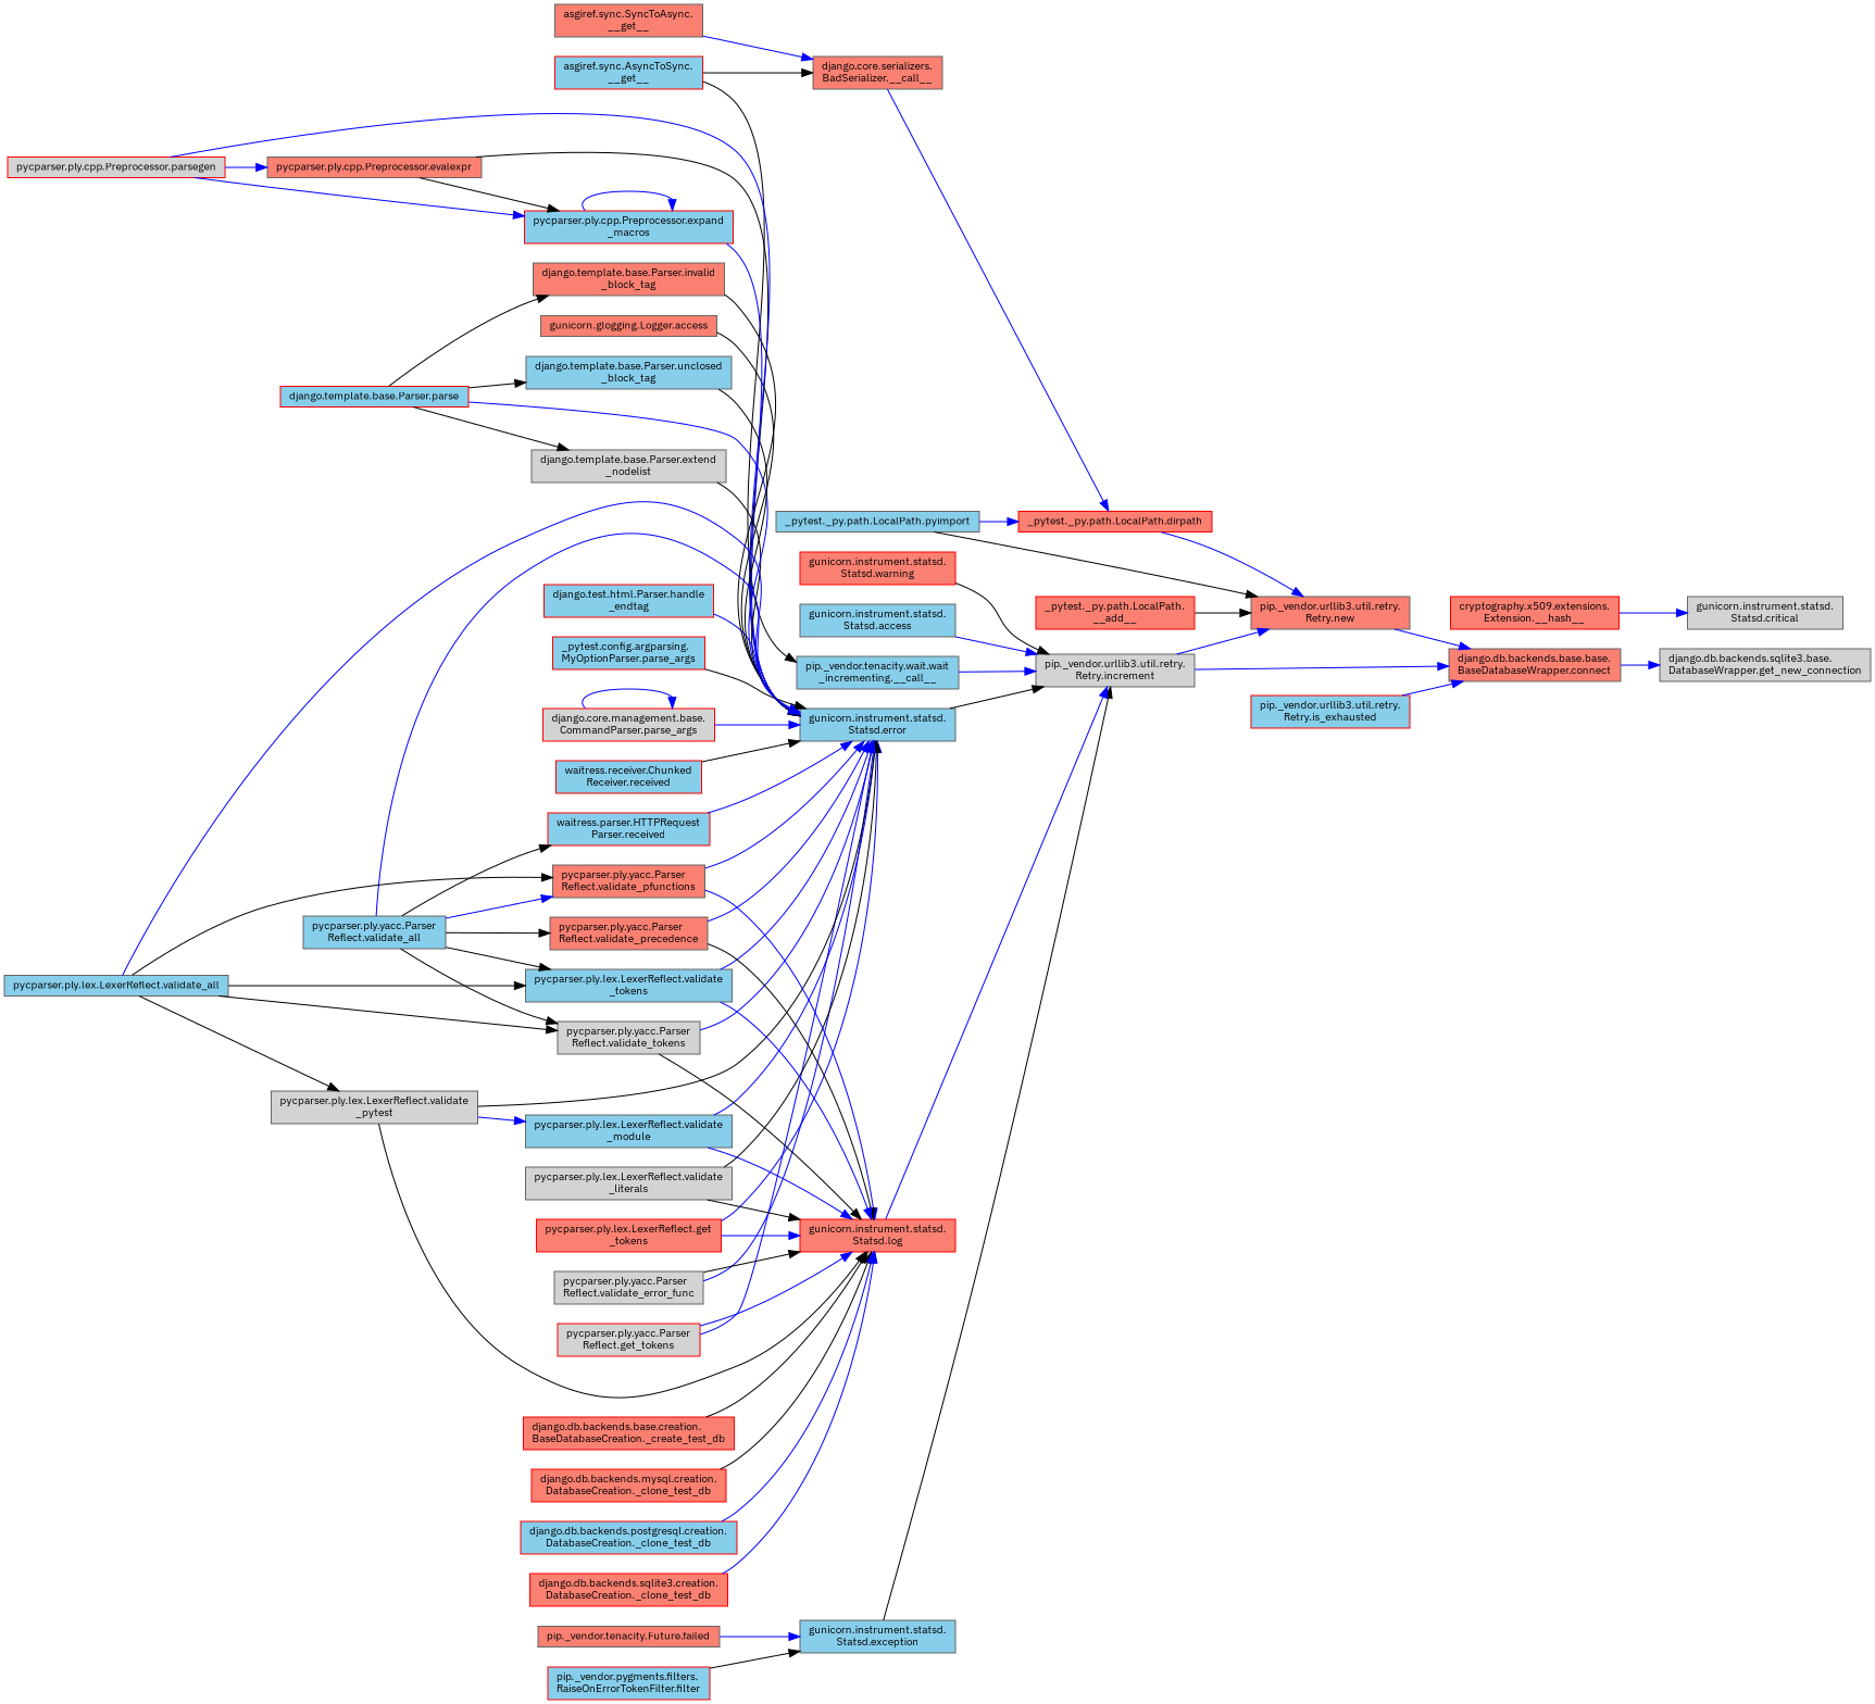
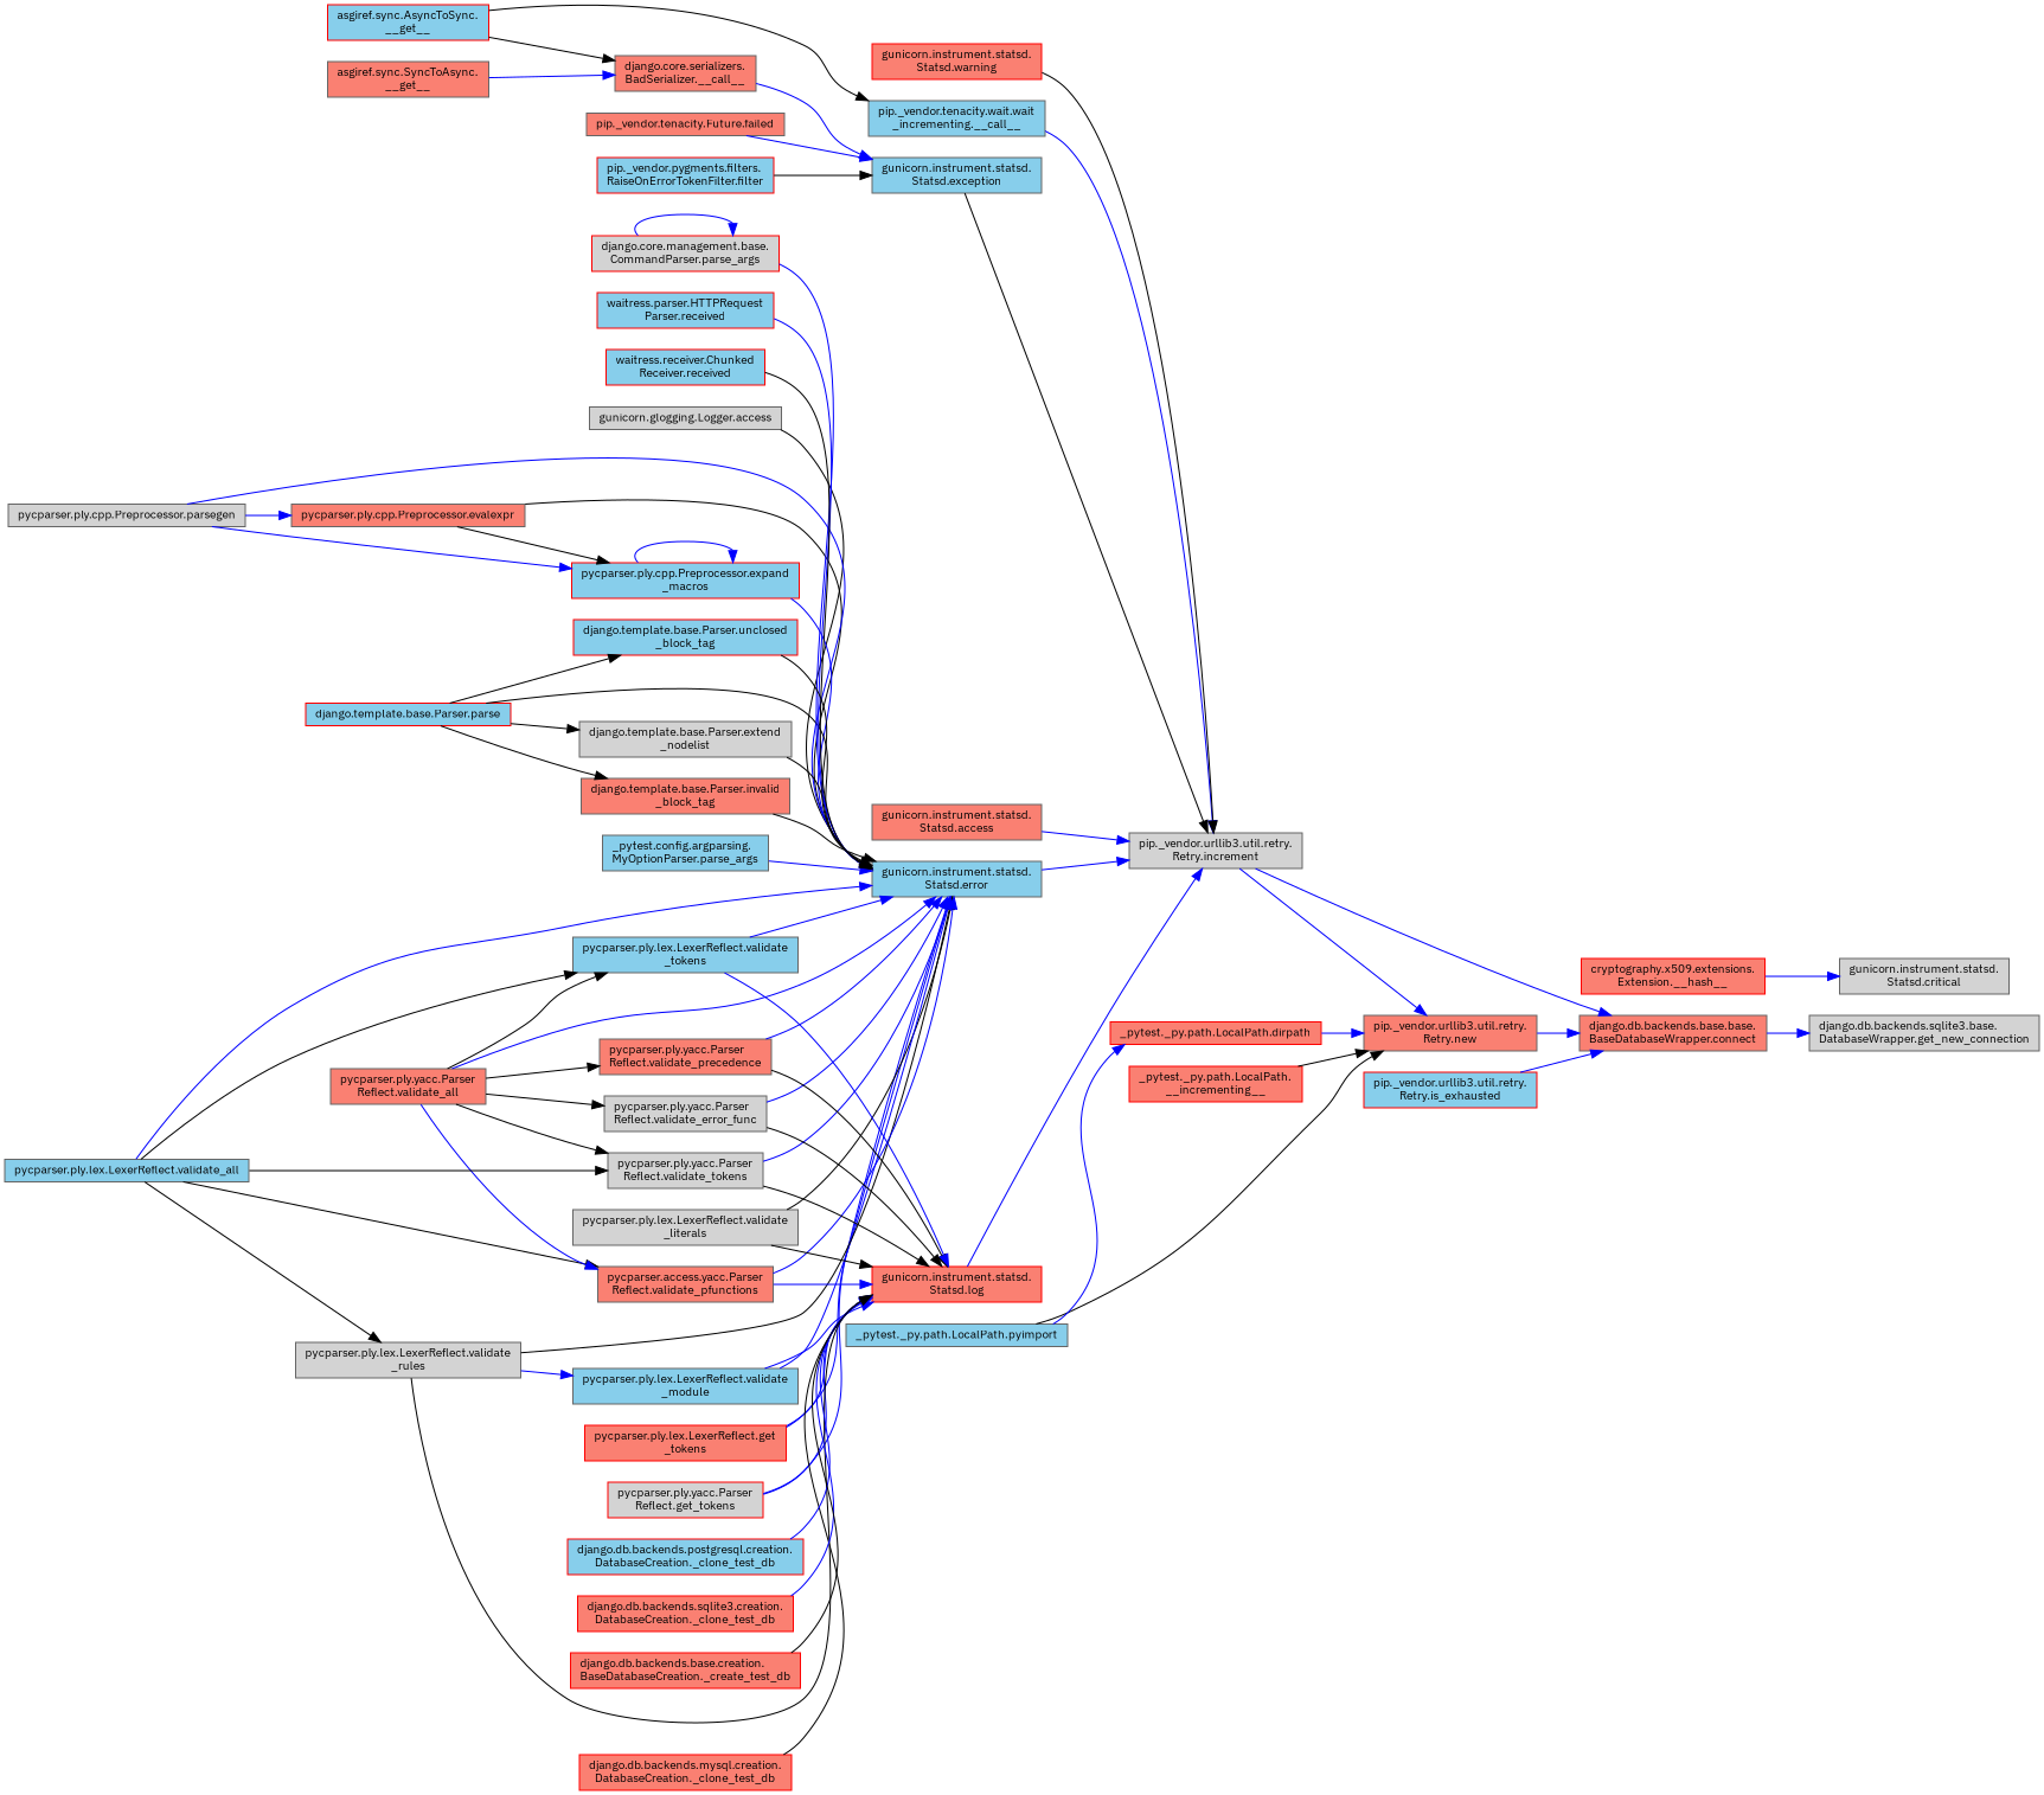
  digraph {
    fontname="IBM Plex Sans"
    rankdir=RL
    node [color=grey40 fillcolor=salmon fontname="IBM Plex Sans" fontsize=10 shape=box style=filled]
    edge [color=blue dir=back fontname="IBM Plex Sans" fontsize=10 labelfontname=Helvetica labelfontsize=10 style=solid]
    n1 [color=gray40 fillcolor=lightgrey fontcolor=black height=0.2 label="django.db.backends.sqlite3.base.\lDatabaseWrapper.get_new_connection" width=0.4]
    n2 [height=0.2 label="django.db.backends.base.base.\lBaseDatabaseWrapper.connect" width=0.4]
    n3 [fillcolor=lightgrey height=0.2 label="pip._vendor.urllib3.util.retry.\lRetry.increment" width=0.4]
    n4 [color=red fillcolor=skyblue height=0.2 label="pip._vendor.urllib3.util.retry.\lRetry.is_exhausted" width=0.4]
    n5 [height=0.2 label="pip._vendor.urllib3.util.retry.\lRetry.new" width=0.4]
    n6 [fillcolor=skyblue height=0.2 label="pip._vendor.tenacity.wait.wait\l_incrementing.__call__" width=0.4]
-   n7 [fillcolor=skyblue height=0.2 label="gunicorn.instrument.statsd.\lStatsd.access" width=0.4]
+   n7 [height=0.2 label="gunicorn.instrument.statsd.\lStatsd.access" width=0.4]
    n8 [fillcolor=skyblue height=0.2 label="gunicorn.instrument.statsd.\lStatsd.error" width=0.4]
    n9 [fillcolor=skyblue height=0.2 label="gunicorn.instrument.statsd.\lStatsd.exception" width=0.4]
    n10 [color=red height=0.2 label="gunicorn.instrument.statsd.\lStatsd.log" width=0.4]
    n11 [color=red height=0.2 label="gunicorn.instrument.statsd.\lStatsd.warning" width=0.4]
-   n12 [color=red height=0.2 label="_pytest._py.path.LocalPath.\l__add__" width=0.4]
+   n12 [color=red height=0.2 label="_pytest._py.path.LocalPath.\l__incrementing__" width=0.4]
    n13 [color=red height=0.2 label="_pytest._py.path.LocalPath.dirpath" width=0.4]
    n14 [fillcolor=skyblue height=0.2 label="_pytest._py.path.LocalPath.pyimport" width=0.4]
    n15 [color=red fillcolor=skyblue height=0.2 label="asgiref.sync.AsyncToSync.\l__get__" width=0.4]
    n16 [fillcolor=lightgrey height=0.2 label="gunicorn.instrument.statsd.\lStatsd.critical" width=0.4]
    n17 [color=red height=0.2 label="cryptography.x509.extensions.\lExtension.__hash__" width=0.4]
-   n18 [height=0.2 label="gunicorn.glogging.Logger.access" width=0.4]
+   n18 [fillcolor=lightgrey height=0.2 label="gunicorn.glogging.Logger.access" width=0.4]
    n19 [height=0.2 label="pycparser.ply.cpp.Preprocessor.evalexpr" width=0.4]
-   n20 [color=red fillcolor=lightgrey height=0.2 label="pycparser.ply.cpp.Preprocessor.parsegen" width=0.4]
+   n20 [fillcolor=lightgrey height=0.2 label="pycparser.ply.cpp.Preprocessor.parsegen" width=0.4]
    n21 [color=red fillcolor=skyblue height=0.2 label="pycparser.ply.cpp.Preprocessor.expand\l_macros" width=0.4]
    n22 [fillcolor=lightgrey height=0.2 label="django.template.base.Parser.extend\l_nodelist" width=0.4]
    n23 [color=red fillcolor=skyblue height=0.2 label="django.template.base.Parser.parse" width=0.4]
    n24 [color=red height=0.2 label="pycparser.ply.lex.LexerReflect.get\l_tokens" width=0.4]
    n25 [color=red fillcolor=lightgrey height=0.2 label="pycparser.ply.yacc.Parser\lReflect.get_tokens" width=0.4]
-   n26 [color=red fillcolor=skyblue height=0.2 label="django.test.html.Parser.handle\l_endtag" width=0.4]
    n27 [height=0.2 label="django.template.base.Parser.invalid\l_block_tag" width=0.4]
-   n28 [color=red fillcolor=skyblue height=0.2 label="_pytest.config.argparsing.\lMyOptionParser.parse_args" width=0.4]
+   n28 [fillcolor=skyblue height=0.2 label="_pytest.config.argparsing.\lMyOptionParser.parse_args" width=0.4]
    n29 [color=red fillcolor=lightgrey height=0.2 label="django.core.management.base.\lCommandParser.parse_args" width=0.4]
    n30 [color=red fillcolor=skyblue height=0.2 label="waitress.parser.HTTPRequest\lParser.received" width=0.4]
    n31 [color=red fillcolor=skyblue height=0.2 label="waitress.receiver.Chunked\lReceiver.received" width=0.4]
-   n32 [fillcolor=skyblue height=0.2 label="django.template.base.Parser.unclosed\l_block_tag" width=0.4]
+   n32 [color=red fillcolor=skyblue height=0.2 label="django.template.base.Parser.unclosed\l_block_tag" width=0.4]
    n33 [fillcolor=skyblue height=0.2 label="pycparser.ply.lex.LexerReflect.validate_all" width=0.4]
-   n34 [fillcolor=skyblue height=0.2 label="pycparser.ply.yacc.Parser\lReflect.validate_all" width=0.4]
+   n34 [height=0.2 label="pycparser.ply.yacc.Parser\lReflect.validate_all" width=0.4]
    n35 [fillcolor=lightgrey height=0.2 label="pycparser.ply.yacc.Parser\lReflect.validate_error_func" width=0.4]
    n36 [fillcolor=lightgrey height=0.2 label="pycparser.ply.lex.LexerReflect.validate\l_literals" width=0.4]
    n37 [fillcolor=skyblue height=0.2 label="pycparser.ply.lex.LexerReflect.validate\l_module" width=0.4]
-   n38 [fillcolor=lightgrey height=0.2 label="pycparser.ply.lex.LexerReflect.validate\l_pytest" width=0.4]
-   n39 [height=0.2 label="pycparser.ply.yacc.Parser\lReflect.validate_pfunctions" width=0.4]
+   n38 [fillcolor=lightgrey height=0.2 label="pycparser.ply.lex.LexerReflect.validate\l_rules" width=0.4]
+   n39 [height=0.2 label="pycparser.access.yacc.Parser\lReflect.validate_pfunctions" width=0.4]
    n40 [height=0.2 label="pycparser.ply.yacc.Parser\lReflect.validate_precedence" width=0.4]
    n41 [fillcolor=skyblue height=0.2 label="pycparser.ply.lex.LexerReflect.validate\l_tokens" width=0.4]
    n42 [fillcolor=lightgrey height=0.2 label="pycparser.ply.yacc.Parser\lReflect.validate_tokens" width=0.4]
    n43 [height=0.2 label="django.core.serializers.\lBadSerializer.__call__" width=0.4]
    n44 [height=0.2 label="pip._vendor.tenacity.Future.failed" width=0.4]
    n45 [color=red fillcolor=skyblue height=0.2 label="pip._vendor.pygments.filters.\lRaiseOnErrorTokenFilter.filter" width=0.4]
    n46 [color=red height=0.2 label="django.db.backends.mysql.creation.\lDatabaseCreation._clone_test_db" width=0.4]
    n47 [color=red fillcolor=skyblue height=0.2 label="django.db.backends.postgresql.creation.\lDatabaseCreation._clone_test_db" width=0.4]
    n48 [color=red height=0.2 label="django.db.backends.sqlite3.creation.\lDatabaseCreation._clone_test_db" width=0.4]
    n49 [color=red height=0.2 label="django.db.backends.base.creation.\lBaseDatabaseCreation._create_test_db" width=0.4]
    n50 [height=0.2 label="asgiref.sync.SyncToAsync.\l__get__" width=0.4]
    n1 -> n2
    n2 -> n3
    n2 -> n4
    n2 -> n5
    n3 -> n6
    n3 -> n7
-   n3 -> n8 [color=black]
+   n3 -> n8
    n3 -> n9 [color=black]
    n3 -> n10
    n3 -> n11 [color=black]
    n5 -> n3
    n5 -> n12 [color=black]
    n5 -> n13
    n5 -> n14 [color=black]
    n6 -> n15 [color=black]
    n8 -> n18 [color=black]
    n8 -> n19 [color=black]
    n8 -> n20
    n8 -> n21
    n8 -> n22 [color=black]
-   n8 -> n23
+   n8 -> n23 [color=black]
    n8 -> n24
    n8 -> n25
-   n8 -> n26
    n8 -> n27 [color=black]
-   n8 -> n28 [color=black]
+   n8 -> n28
    n8 -> n29
    n8 -> n30
    n8 -> n31 [color=black]
    n8 -> n32 [color=black]
    n8 -> n33
    n8 -> n34
    n8 -> n35
    n8 -> n36 [color=black]
    n8 -> n37
    n8 -> n38 [color=black]
    n8 -> n39
    n8 -> n40
    n8 -> n41
    n8 -> n42
-   n13 -> n43
+   n9 -> n43
    n9 -> n44
    n9 -> n45 [color=black]
    n10 -> n24
    n10 -> n25
    n10 -> n35 [color=black]
    n10 -> n36 [color=black]
    n10 -> n37
    n10 -> n38 [color=black]
    n10 -> n39
    n10 -> n40 [color=black]
    n10 -> n41
    n10 -> n42 [color=black]
    n10 -> n46 [color=black]
    n10 -> n47
    n10 -> n48
    n10 -> n49 [color=black]
    n13 -> n14
    n16 -> n17
    n19 -> n20
    n21 -> n19 [color=black]
    n21 -> n20
    n21 -> n21
    n22 -> n23 [color=black]
    n27 -> n23 [color=black]
    n29 -> n29
    n32 -> n23 [color=black]
-   n30 -> n34 [color=black]
+   n35 -> n34 [color=black]
    n37 -> n38
    n38 -> n33 [color=black]
    n39 -> n33 [color=black]
    n39 -> n34
    n40 -> n34 [color=black]
    n41 -> n33 [color=black]
    n41 -> n34 [color=black]
    n42 -> n33 [color=black]
    n42 -> n34 [color=black]
    n43 -> n15 [color=black]
    n43 -> n50
  }
